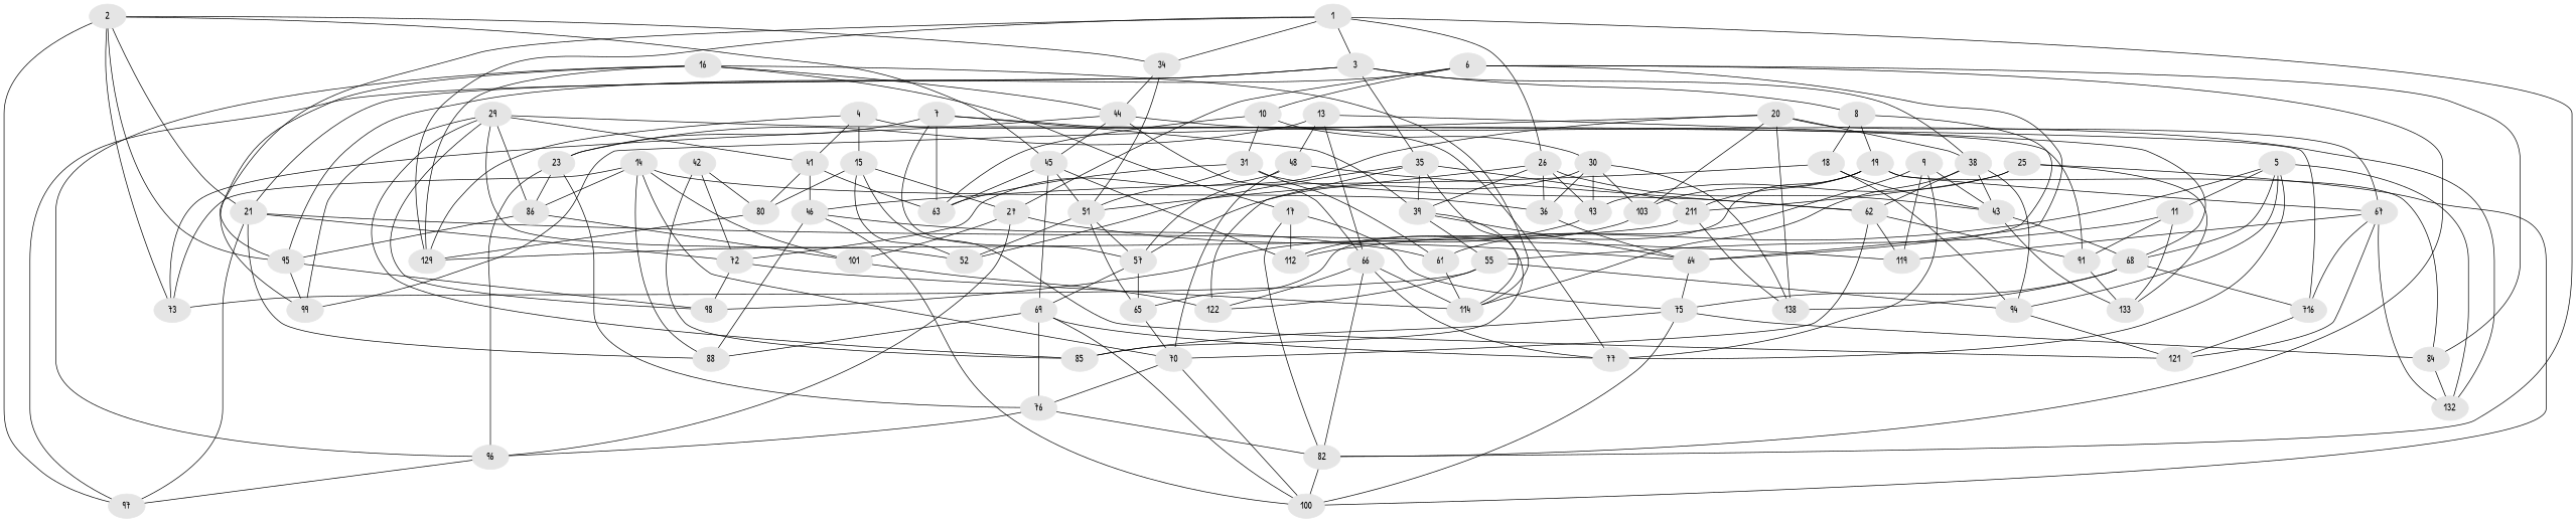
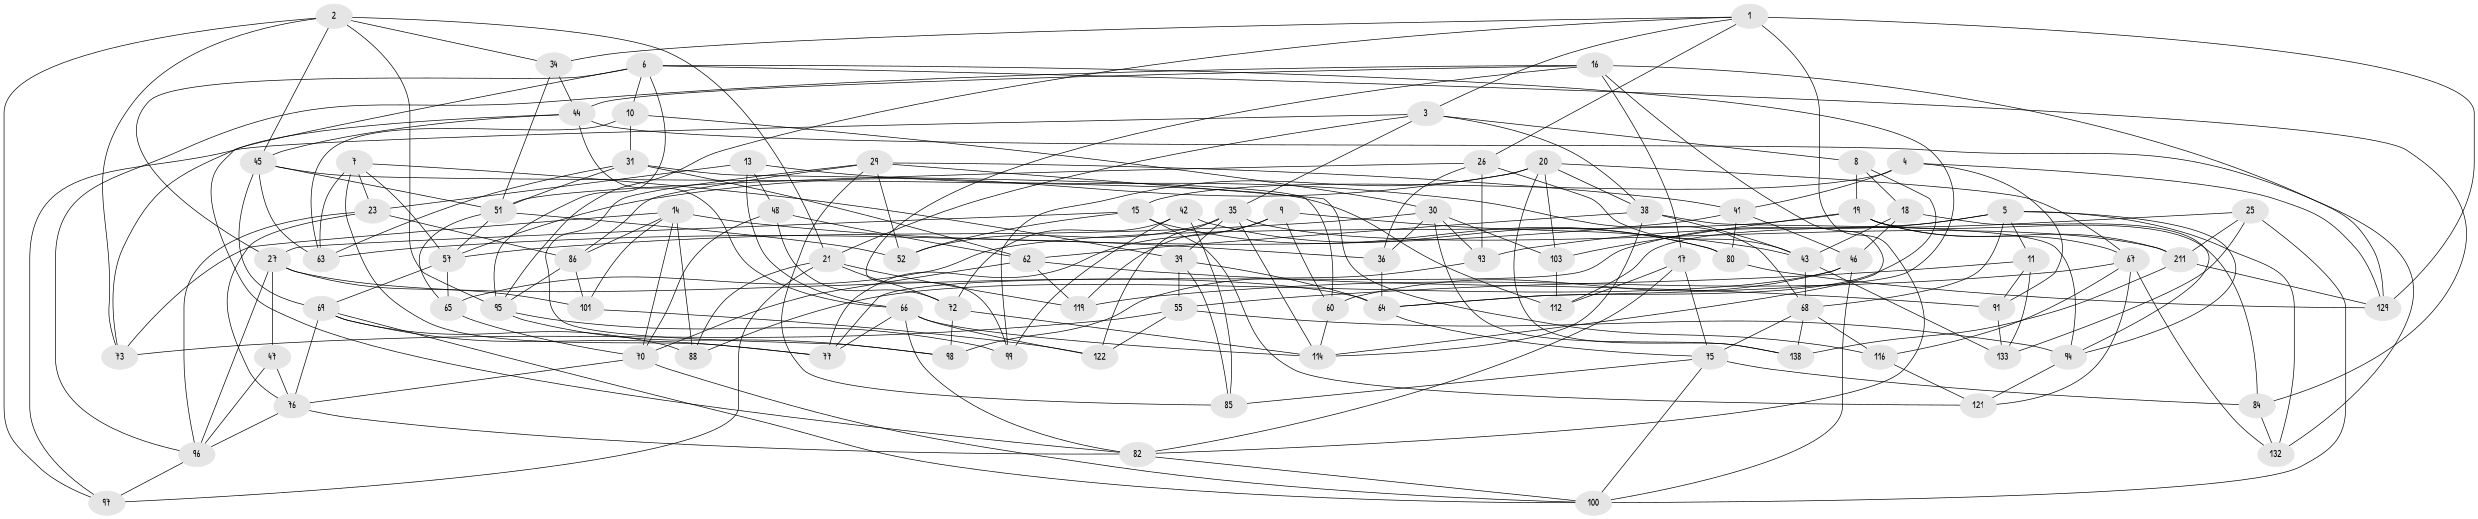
  graph {
    fontname="Patrick Hand"
    node [color=gray90 fontname="Patrick Hand" style=filled]
    edge [fontname="Patrick Hand"]
    1 [super="+117"]
    3 [super="+54"]
    26 [super="+56"]
    34
    82 [super="+113"]
    95 [super="+107"]
    129 [super="+140"]
    21 [super="+28"]
    97
    8
    35 [super="+110"]
    38 [super="+50"]
    39 [super="+49"]
    43 [super="+126"]
    36
    93
    51 [super="+61"]
    44 [super="+106"]
    100 [super="+141"]
    99
    98
    2 [super="+58"]
    45 [super="+90"]
    73
    119
    88
    72 [super="+81"]
    112
    63 [super="+78"]
    69 [super="+127"]
    64 [super="+125"]
    18
    19 [super="+130"]
    52
    114 [super="+137"]
    n36 [label=211 super="+135"]
    122
    94 [super="+102"]
    62 [super="+89"]
    4 [super="+12"]
    15 [super="+134"]
    41 [super="+59"]
    91
    27 [super="+104"]
    80
    121
    46 [super="+92"]
    133
    5 [super="+139"]
    11 [super="+32"]
    68 [super="+124"]
    77 [super="+87"]
    132
    55 [super="+118"]
    75 [super="+105"]
    138
-   116 [label=716]
+   116
    6 [super="+136"]
    10
    84
    30 [super="+37"]
    31 [super="+40"]
    101
    96 [super="+120"]
+   47
    7 [super="+22"]
    23 [super="+24"]
    57 [super="+83"]
    86 [super="+142"]
    76 [super="+143"]
    85
    65
    67 [super="+108"]
    103
    9 [super="+109"]
-   60 [super="+115" label=61]
+   60 [super="+115"]
    13
    48 [super="+71"]
    66 [super="+74"]
    70 [super="+79"]
    14 [super="+131"]
    16 [super="+123"]
    17
    20 [super="+128"]
    25
    29 [super="+53"]
    42
    1 -- 3
    1 -- 26
    1 -- 34
    1 -- 82
    1 -- 95
    1 -- 129
    3 -- 21
    3 -- 97
    3 -- 8
    3 -- 35
    3 -- 38
-   26 -- 39
    26 -- 43
    26 -- 36
    26 -- 93
    26 -- 51
    34 -- 51
    34 -- 44
    82 -- 100
    95 -- 99
    95 -- 98
    21 -- 97
    21 -- 119
    21 -- 88
    21 -- 72
    8 -- 64
    8 -- 18
    8 -- 19
    35 -- 39
    35 -- 52
    35 -- 114
    35 -- n36
    35 -- 122
    38 -- 43
    38 -- 114
    38 -- 94
    38 -- 62
    39 -- 64
    39 -- 55
    39 -- 85
    43 -- 133
    43 -- 68
    36 -- 64
    93 -- 98
    51 -- 52
    51 -- 57
    51 -- 65
    44 -- 45
    44 -- 73
    44 -- 132
    44 -- 66
    2 -- 34
    2 -- 95
    2 -- 21
    2 -- 97
    2 -- 45
    2 -- 73
    45 -- 51
    45 -- 112
    45 -- 63
    45 -- 69
    72 -- 98
    72 -- 114
    69 -- 100
    69 -- 88
    69 -- 77
    69 -- 76
    64 -- 75
    18 -- 43
    18 -- 94
    18 -- 46
    19 -- n36
    19 -- 84
    19 -- 65
    19 -- 67
    19 -- 103
    n36 -- 129 [weight=2]
    n36 -- 138
    94 -- 121
    62 -- 119
    62 -- 91
    62 -- 70
    4 -- 129
    4 -- 15 [weight=2]
    4 -- 41
    4 -- 91
    15 -- 52
    15 -- 27
    15 -- 80
    15 -- 121
    41 -- 63
    41 -- 80
    41 -- 46 [weight=2]
    91 -- 133
    27 -- 64
    27 -- 101
    27 -- 96
+   27 -- 47
    80 -- 129
    46 -- 100
    46 -- 88
    46 -- 60
    5 -- 112
    5 -- 94
    5 -- 11
    5 -- 68
    5 -- 77
    5 -- 132
    11 -- 91
    11 -- 133
    11 -- 55
    68 -- 75
    68 -- 138
    68 -- 116
    55 -- 73
    55 -- 122
    55 -- 94 [weight=2]
    75 -- 100
    75 -- 84
    75 -- 85
    116 -- 121
    6 -- 82
    6 -- 95
    6 -- 64
    6 -- 27
    6 -- 10
    6 -- 84
    10 -- 63
    10 -- 30
    10 -- 31
    84 -- 132
    30 -- 36
    30 -- 93
    30 -- 138
    30 -- 57
    30 -- 103
    31 -- 51
    31 -- 63
    31 -- 62
    31 -- 60 [weight=2]
    101 -- 122
    96 -- 97
+   47 -- 96
+   47 -- 76
    7 -- 39
    7 -- 63 [weight=2]
    7 -- 77
    7 -- 23
    7 -- 57
    23 -- 96
    23 -- 86 [weight=2]
    23 -- 76
    57 -- 69
    57 -- 65
    86 -- 95
    86 -- 101
    76 -- 82
    76 -- 96
    65 -- 70
    67 -- 119
    67 -- 121
    67 -- 132
    67 -- 116
    103 -- 112
    9 -- 43
    9 -- 119
    9 -- 77 [weight=2]
    9 -- 60 [weight=2]
    60 -- 114
    13 -- 68
    13 -- 23
    13 -- 48
    13 -- 66
    48 -- 72
    48 -- 62
    48 -- 70
    66 -- 82
    66 -- 114
    66 -- 122
    66 -- 77
    70 -- 100
    70 -- 76
    14 -- 36
    14 -- 73
    14 -- 88
    14 -- 101
    14 -- 86
    14 -- 70
    16 -- 129
    16 -- 44
    16 -- 99
    16 -- 114
    16 -- 96
    16 -- 17
    17 -- 82
    17 -- 112
    17 -- 75
    20 -- 38
    20 -- 99
    20 -- 138
    20 -- 57
    20 -- 67
    20 -- 103
    25 -- 93
    25 -- 100
    25 -- n36
    25 -- 133
    29 -- 98
    29 -- 52
    29 -- 41
    29 -- 116
    29 -- 86
    29 -- 85
-   29 -- 99
+   42 -- 99
    42 -- 72
    42 -- 80
    42 -- 85
  }
